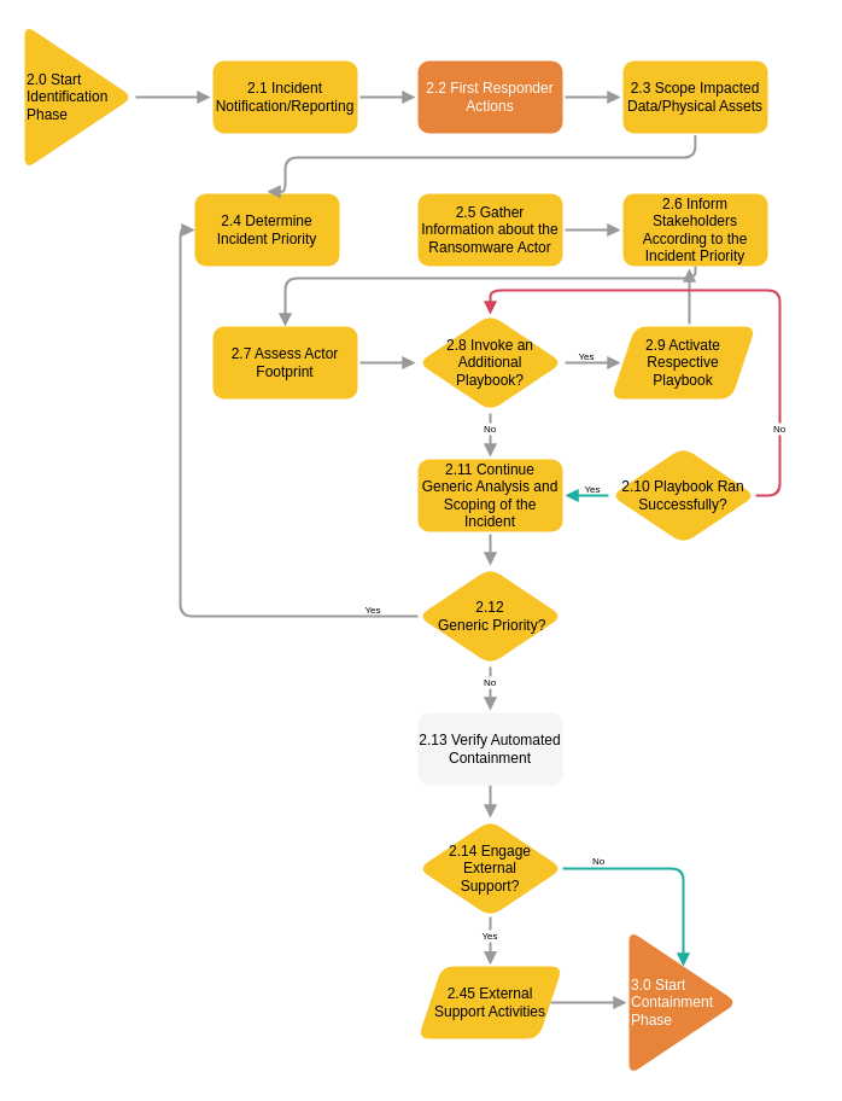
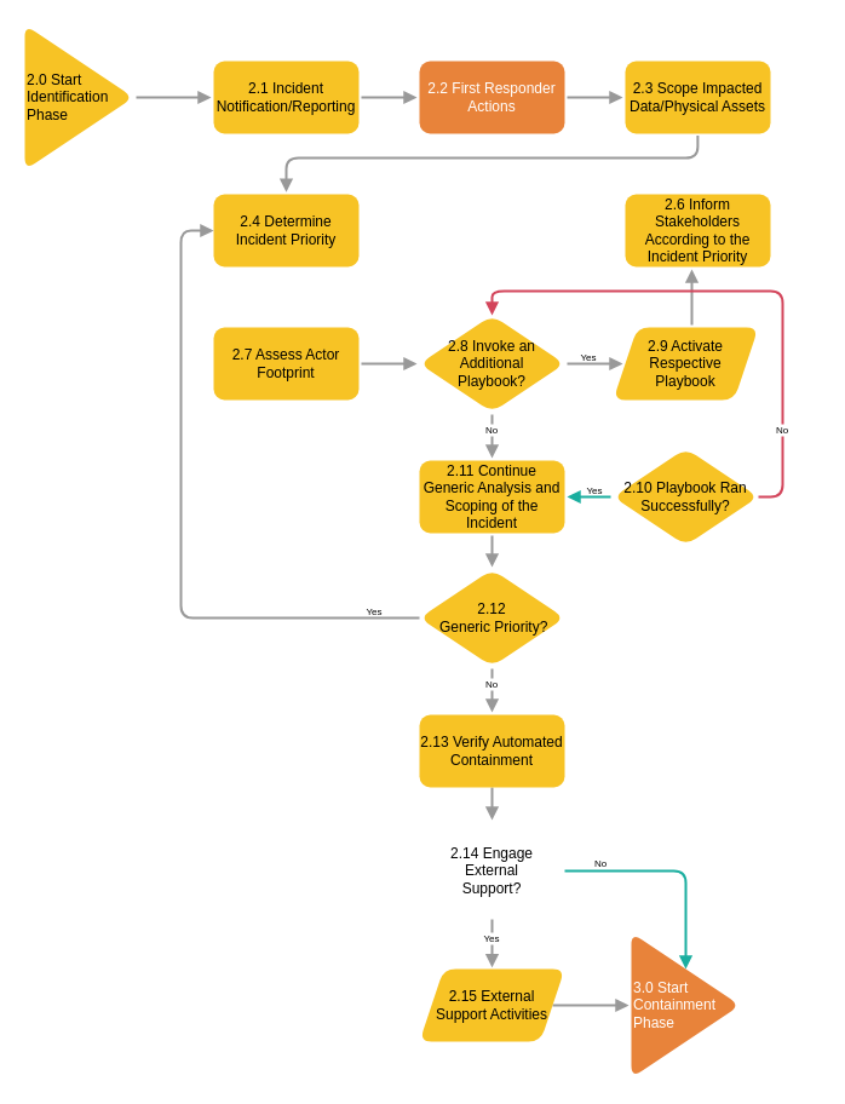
  <mxCell id="0" />
  <mxCell id="1" parent="0" />
  <mxCell id="2" value="" style="edgeStyle=orthogonalEdgeStyle;orthogonalLoop=1;jettySize=auto;html=1;strokeColor=#999999;strokeWidth=2;fontColor=#FFFFFF;startArrow=none;startFill=0;endArrow=block;endFill=1;sourcePerimeterSpacing=2;targetPerimeterSpacing=2;" parent="1" source="3" edge="1"><mxGeometry relative="1" as="geometry"><mxPoint x="174" y="80" as="targetPoint" /></mxGeometry></mxCell>
  <mxCell id="3" value="2.0 Start Identification Phase" style="triangle;whiteSpace=wrap;html=1;rounded=1;labelBackgroundColor=none;labelBorderColor=none;strokeColor=none;fontColor=default;fillColor=#F7C325;align=left;" parent="1" vertex="1"><mxGeometry x="20" y="20" width="90" height="120" as="geometry" /></mxCell>
- <mxCell id="4" value="2.4 Determine Incident Priority" style="rounded=1;whiteSpace=wrap;html=1;strokeColor=none;fillColor=#F7C325;labelBackgroundColor=none;labelBorderColor=none;fontColor=default;" parent="1" vertex="1"><mxGeometry x="161" y="160" width="120" height="60" as="geometry" /></mxCell>
+ <mxCell id="4" value="2.4 Determine Incident Priority" style="rounded=1;whiteSpace=wrap;html=1;strokeColor=none;fillColor=#F7C325;labelBackgroundColor=none;labelBorderColor=none;fontColor=default;" parent="1" vertex="1"><mxGeometry x="176" y="160" width="120" height="60" as="geometry" /></mxCell>
  <mxCell id="5" value="" style="edgeStyle=elbowEdgeStyle;rounded=1;jumpStyle=none;jumpSize=6;orthogonalLoop=1;jettySize=auto;html=1;strokeColor=#999999;strokeWidth=2;fontSize=8;fontColor=#000000;startArrow=none;startFill=0;endArrow=block;endFill=1;endSize=6;sourcePerimeterSpacing=2;targetPerimeterSpacing=2;" parent="1" edge="1"><mxGeometry relative="1" as="geometry"><mxPoint x="298" y="80" as="sourcePoint" /><mxPoint x="344" y="80" as="targetPoint" /></mxGeometry></mxCell>
  <mxCell id="6" value="" style="edgeStyle=orthogonalEdgeStyle;rounded=0;orthogonalLoop=1;jettySize=auto;html=1;endArrow=block;fontSize=8;strokeColor=#999999;fontColor=#000000;strokeWidth=2;startArrow=none;startFill=0;endFill=1;endSize=6;targetPerimeterSpacing=2;" parent="1" source="7" target="33" edge="1"><mxGeometry relative="1" as="geometry" /></mxCell>
- <mxCell id="7" value="2.45 External &lt;br&gt;Support Activities" style="shape=parallelogram;perimeter=parallelogramPerimeter;whiteSpace=wrap;html=1;fixedSize=1;rounded=1;labelBackgroundColor=none;labelBorderColor=none;strokeColor=none;fontSize=12;fontColor=default;fillColor=#F7C325;" parent="1" vertex="1"><mxGeometry x="346" y="800" width="120" height="60" as="geometry" /></mxCell>
+ <mxCell id="7" value="2.15 External &lt;br&gt;Support Activities" style="shape=parallelogram;perimeter=parallelogramPerimeter;whiteSpace=wrap;html=1;fixedSize=1;rounded=1;labelBackgroundColor=none;labelBorderColor=none;strokeColor=none;fontSize=12;fontColor=default;fillColor=#F7C325;" parent="1" vertex="1"><mxGeometry x="346" y="800" width="120" height="60" as="geometry" /></mxCell>
  <mxCell id="8" value="" style="edgeStyle=orthogonalEdgeStyle;rounded=1;orthogonalLoop=1;jettySize=auto;html=1;endArrow=block;fontSize=8;strokeColor=#999999;fontColor=#000000;strokeWidth=2;startArrow=none;startFill=0;endFill=1;endSize=6;sourcePerimeterSpacing=2;targetPerimeterSpacing=2;" parent="1" source="9" target="15" edge="1"><mxGeometry relative="1" as="geometry" /></mxCell>
  <mxCell id="9" value="2.7 Assess Actor Footprint" style="rounded=1;whiteSpace=wrap;html=1;strokeColor=none;fillColor=#F7C325;labelBackgroundColor=none;labelBorderColor=none;fontColor=default;" parent="1" vertex="1"><mxGeometry x="176" y="270" width="120" height="60" as="geometry" /></mxCell>
- <mxCell id="10" value="" style="edgeStyle=orthogonalEdgeStyle;rounded=1;jumpStyle=none;jumpSize=6;orthogonalLoop=1;jettySize=auto;html=1;strokeColor=#999999;strokeWidth=2;fontSize=8;fontColor=#000000;startArrow=none;startFill=0;endArrow=block;endFill=1;endSize=6;sourcePerimeterSpacing=2;targetPerimeterSpacing=2;exitX=0.5;exitY=1;exitDx=0;exitDy=0;entryX=0.5;entryY=0;entryDx=0;entryDy=0;" parent="1" source="44" target="9" edge="1"><mxGeometry relative="1" as="geometry"><Array as="points"><mxPoint x="576" y="230" /><mxPoint x="236" y="230" /></Array></mxGeometry></mxCell>
  <mxCell id="11" value="" style="edgeStyle=orthogonalEdgeStyle;rounded=0;orthogonalLoop=1;jettySize=auto;html=1;endArrow=block;fontSize=8;strokeColor=#999999;fontColor=#000000;strokeWidth=2;startArrow=none;startFill=0;endFill=1;endSize=6;targetPerimeterSpacing=2;" parent="1" source="12" target="32" edge="1"><mxGeometry relative="1" as="geometry" /></mxCell>
- <mxCell id="12" value="2.13 Verify Automated Containment" style="rounded=1;whiteSpace=wrap;html=1;strokeColor=none;fillColor=#f5f5f5;labelBackgroundColor=none;labelBorderColor=none;fontColor=default;" parent="1" vertex="1"><mxGeometry x="346" y="590" width="120" height="60" as="geometry" /></mxCell>
+ <mxCell id="12" value="2.13 Verify Automated Containment" style="rounded=1;whiteSpace=wrap;html=1;strokeColor=none;fillColor=#F7C325;labelBackgroundColor=none;labelBorderColor=none;fontColor=default;" parent="1" vertex="1"><mxGeometry x="346" y="590" width="120" height="60" as="geometry" /></mxCell>
  <mxCell id="13" value="" style="edgeStyle=elbowEdgeStyle;rounded=0;jumpStyle=none;jumpSize=6;orthogonalLoop=1;jettySize=auto;html=1;strokeColor=#999999;strokeWidth=2;fontSize=8;fontColor=#000000;startArrow=none;startFill=0;endArrow=block;endFill=1;endSize=6;sourcePerimeterSpacing=2;targetPerimeterSpacing=2;" parent="1" source="15" target="17" edge="1"><mxGeometry relative="1" as="geometry" /></mxCell>
  <mxCell id="14" value="" style="edgeStyle=elbowEdgeStyle;rounded=0;jumpStyle=none;jumpSize=6;orthogonalLoop=1;jettySize=auto;html=1;strokeColor=#999999;strokeWidth=2;fontSize=8;fontColor=#000000;startArrow=none;startFill=0;endArrow=block;endFill=1;endSize=6;targetPerimeterSpacing=2;" parent="1" source="22" target="21" edge="1"><mxGeometry relative="1" as="geometry" /></mxCell>
  <mxCell id="15" value="2.8 Invoke an Additional &lt;br&gt;Playbook?" style="rhombus;whiteSpace=wrap;html=1;rounded=1;labelBackgroundColor=none;labelBorderColor=none;strokeColor=none;fontColor=default;fillColor=#F7C325;" parent="1" vertex="1"><mxGeometry x="346" y="260" width="120" height="80" as="geometry" /></mxCell>
  <mxCell id="16" value="" style="edgeStyle=elbowEdgeStyle;rounded=0;jumpStyle=none;jumpSize=6;orthogonalLoop=1;jettySize=auto;html=1;strokeColor=#999999;strokeWidth=2;fontSize=8;fontColor=#000000;startArrow=none;startFill=0;endArrow=block;endFill=1;endSize=6;sourcePerimeterSpacing=2;targetPerimeterSpacing=2;" parent="1" source="17" target="44" edge="1"><mxGeometry relative="1" as="geometry" /></mxCell>
  <mxCell id="17" value="2.9 Activate Respective &lt;br&gt;Playbook" style="shape=parallelogram;perimeter=parallelogramPerimeter;whiteSpace=wrap;html=1;fixedSize=1;rounded=1;labelBackgroundColor=none;labelBorderColor=none;strokeColor=none;fontSize=12;fontColor=default;fillColor=#F7C325;" parent="1" vertex="1"><mxGeometry x="506" y="270" width="120" height="60" as="geometry" /></mxCell>
  <mxCell id="18" value="" style="edgeStyle=orthogonalEdgeStyle;rounded=1;orthogonalLoop=1;jettySize=auto;html=1;endArrow=block;fontSize=8;strokeColor=#1AAE9F;fontColor=#000000;strokeWidth=2;startArrow=none;startFill=0;endFill=1;endSize=6;sourcePerimeterSpacing=2;targetPerimeterSpacing=2;" parent="1" source="19" target="21" edge="1"><mxGeometry relative="1" as="geometry" /></mxCell>
  <mxCell id="19" value="2.10 Playbook Ran Successfully?" style="rhombus;whiteSpace=wrap;html=1;rounded=1;labelBackgroundColor=none;labelBorderColor=none;strokeColor=none;fontColor=default;fillColor=#F7C325;" parent="1" vertex="1"><mxGeometry x="506" y="370" width="120" height="80" as="geometry" /></mxCell>
  <mxCell id="20" value="" style="edgeStyle=orthogonalEdgeStyle;rounded=1;orthogonalLoop=1;jettySize=auto;html=1;endArrow=block;fontSize=8;strokeColor=#999999;fontColor=#000000;strokeWidth=2;startArrow=none;startFill=0;endFill=1;endSize=6;sourcePerimeterSpacing=2;targetPerimeterSpacing=2;" parent="1" source="21" target="26" edge="1"><mxGeometry relative="1" as="geometry" /></mxCell>
  <mxCell id="21" value="2.11 Continue Generic Analysis and Scoping of the Incident" style="rounded=1;whiteSpace=wrap;html=1;strokeColor=none;fillColor=#F7C325;labelBackgroundColor=none;labelBorderColor=none;fontColor=default;" parent="1" vertex="1"><mxGeometry x="346" y="380" width="120" height="60" as="geometry" /></mxCell>
  <mxCell id="22" value="No" style="text;html=1;strokeColor=none;fillColor=none;align=center;verticalAlign=middle;whiteSpace=wrap;rounded=0;labelBackgroundColor=none;labelBorderColor=none;fontColor=#000000;fontSize=8;" parent="1" vertex="1"><mxGeometry x="376" y="350" width="60" height="10" as="geometry" /></mxCell>
  <mxCell id="23" value="" style="edgeStyle=elbowEdgeStyle;rounded=0;jumpStyle=none;jumpSize=6;orthogonalLoop=1;jettySize=auto;html=1;strokeColor=#999999;strokeWidth=2;fontSize=8;fontColor=#000000;startArrow=none;startFill=0;endArrow=none;endFill=1;endSize=6;sourcePerimeterSpacing=2;" parent="1" source="15" target="22" edge="1"><mxGeometry relative="1" as="geometry"><mxPoint x="405.857" y="341.903" as="sourcePoint" /><mxPoint x="405.857" y="378" as="targetPoint" /></mxGeometry></mxCell>
  <mxCell id="24" value="Yes" style="text;html=1;strokeColor=none;fillColor=none;align=center;verticalAlign=middle;whiteSpace=wrap;rounded=0;labelBackgroundColor=none;labelBorderColor=none;fontColor=#000000;fontSize=8;" parent="1" vertex="1"><mxGeometry x="456" y="290" width="60" height="10" as="geometry" /></mxCell>
  <mxCell id="25" value="" style="edgeStyle=elbowEdgeStyle;rounded=0;jumpStyle=none;jumpSize=6;orthogonalLoop=1;jettySize=auto;html=1;strokeColor=#999999;strokeWidth=2;fontSize=8;fontColor=#000000;startArrow=none;startFill=0;endArrow=block;endFill=1;endSize=6;targetPerimeterSpacing=2;" parent="1" source="36" edge="1"><mxGeometry relative="1" as="geometry"><mxPoint x="406.103" y="588.07" as="targetPoint" /></mxGeometry></mxCell>
  <mxCell id="26" value="2.12&lt;br&gt;&amp;nbsp;Generic Priority?" style="rhombus;whiteSpace=wrap;html=1;rounded=1;labelBackgroundColor=none;labelBorderColor=none;strokeColor=none;fontColor=default;fillColor=#F7C325;" parent="1" vertex="1"><mxGeometry x="346" y="470" width="120" height="80" as="geometry" /></mxCell>
  <mxCell id="27" value="" style="endArrow=block;html=1;entryX=0.5;entryY=-0.029;entryDx=0;entryDy=0;strokeWidth=2;strokeColor=#999999;startArrow=none;endFill=1;targetPerimeterSpacing=2;exitX=0.499;exitY=1.027;exitDx=0;exitDy=0;entryPerimeter=0;exitPerimeter=0;edgeStyle=orthogonalEdgeStyle;" parent="1" source="41" target="4" edge="1"><mxGeometry width="50" height="50" relative="1" as="geometry"><mxPoint x="416.12" y="862.52" as="sourcePoint" /><mxPoint x="516" y="1050" as="targetPoint" /><Array as="points"><mxPoint x="576" y="130" /><mxPoint x="236" y="130" /></Array></mxGeometry></mxCell>
  <mxCell id="28" value="" style="endArrow=block;html=1;entryX=0.5;entryY=0;entryDx=0;entryDy=0;edgeStyle=orthogonalEdgeStyle;strokeWidth=2;strokeColor=#D3455B;startArrow=none;endFill=1;targetPerimeterSpacing=2;exitX=0.5;exitY=0;exitDx=0;exitDy=0;" parent="1" source="29" target="15" edge="1"><mxGeometry width="50" height="50" relative="1" as="geometry"><mxPoint x="636" y="640" as="sourcePoint" /><mxPoint x="308.88" y="210.96" as="targetPoint" /><Array as="points"><mxPoint x="646" y="240" /><mxPoint x="406" y="240" /></Array></mxGeometry></mxCell>
  <mxCell id="29" value="No" style="text;html=1;strokeColor=none;fillColor=none;align=center;verticalAlign=middle;whiteSpace=wrap;rounded=0;labelBackgroundColor=none;labelBorderColor=none;fontColor=#000000;fontSize=8;" parent="1" vertex="1"><mxGeometry x="616" y="350" width="60" height="10" as="geometry" /></mxCell>
  <mxCell id="30" value="" style="endArrow=none;html=1;edgeStyle=orthogonalEdgeStyle;strokeWidth=2;strokeColor=#D3455B;startArrow=none;endFill=1;sourcePerimeterSpacing=2;exitX=1;exitY=0.5;exitDx=0;exitDy=0;" parent="1" source="19" edge="1"><mxGeometry width="50" height="50" relative="1" as="geometry"><mxPoint x="626" y="410" as="sourcePoint" /><mxPoint x="646" y="360" as="targetPoint" /><Array as="points"><mxPoint x="646" y="410" /></Array></mxGeometry></mxCell>
  <mxCell id="31" value="" style="edgeStyle=elbowEdgeStyle;rounded=1;jumpStyle=none;jumpSize=6;orthogonalLoop=1;jettySize=auto;html=1;strokeColor=#1AAE9F;strokeWidth=2;fontSize=11;fontColor=default;startArrow=none;startFill=0;endArrow=block;endFill=1;endSize=6;sourcePerimeterSpacing=2;targetPerimeterSpacing=2;entryX=0.5;entryY=0;entryDx=0;entryDy=0;exitX=1;exitY=0.5;exitDx=0;exitDy=0;" parent="1" source="32" target="33" edge="1"><mxGeometry relative="1" as="geometry"><Array as="points"><mxPoint x="566" y="750" /></Array></mxGeometry></mxCell>
- <mxCell id="32" value="2.14 Engage &lt;br&gt;External &lt;br&gt;Support?" style="rhombus;whiteSpace=wrap;html=1;rounded=1;labelBackgroundColor=none;labelBorderColor=none;strokeColor=none;fontColor=default;fillColor=#F7C325;" parent="1" vertex="1"><mxGeometry x="346" y="679" width="120" height="80" as="geometry" /></mxCell>
+ <mxCell id="32" value="2.14 Engage &lt;br&gt;External &lt;br&gt;Support?" style="rhombus;whiteSpace=wrap;html=1;rounded=1;labelBackgroundColor=none;labelBorderColor=none;strokeColor=none;fontColor=default;fillColor=#ffffff;" parent="1" vertex="1"><mxGeometry x="346" y="679" width="120" height="80" as="geometry" /></mxCell>
  <mxCell id="33" value="3.0 Start Containment Phase" style="triangle;whiteSpace=wrap;html=1;rounded=1;labelBackgroundColor=none;labelBorderColor=none;strokeColor=none;fontColor=#FFFFFF;fillColor=#E8833A;align=left;" parent="1" vertex="1"><mxGeometry x="521" y="770" width="90" height="120" as="geometry" /></mxCell>
  <mxCell id="34" value="No" style="text;html=1;strokeColor=none;fillColor=none;align=center;verticalAlign=middle;whiteSpace=wrap;rounded=0;labelBackgroundColor=none;labelBorderColor=none;fontColor=#000000;fontSize=8;" parent="1" vertex="1"><mxGeometry x="466" y="708" width="60" height="10" as="geometry" /></mxCell>
  <mxCell id="35" value="Yes" style="text;html=1;strokeColor=none;fillColor=none;align=center;verticalAlign=middle;whiteSpace=wrap;rounded=0;labelBackgroundColor=none;labelBorderColor=none;fontColor=#000000;fontSize=8;" parent="1" vertex="1"><mxGeometry x="376" y="770" width="60" height="10" as="geometry" /></mxCell>
  <mxCell id="36" value="No" style="text;html=1;strokeColor=none;fillColor=none;align=center;verticalAlign=middle;whiteSpace=wrap;rounded=0;labelBackgroundColor=none;labelBorderColor=none;fontColor=#000000;fontSize=8;" parent="1" vertex="1"><mxGeometry x="376" y="560" width="60" height="10" as="geometry" /></mxCell>
  <mxCell id="37" value="" style="edgeStyle=elbowEdgeStyle;rounded=0;jumpStyle=none;jumpSize=6;orthogonalLoop=1;jettySize=auto;html=1;strokeColor=#999999;strokeWidth=2;fontSize=8;fontColor=#000000;startArrow=none;startFill=0;endArrow=none;endFill=1;endSize=6;sourcePerimeterSpacing=2;" parent="1" source="26" target="36" edge="1"><mxGeometry relative="1" as="geometry"><mxPoint x="405.983" y="551.989" as="sourcePoint" /><mxPoint x="405.983" y="588.011" as="targetPoint" /></mxGeometry></mxCell>
  <mxCell id="38" value="2.1 Incident Notification/Reporting" style="rounded=1;whiteSpace=wrap;html=1;strokeColor=none;fillColor=#F7C325;labelBackgroundColor=none;labelBorderColor=none;fontColor=default;" parent="1" vertex="1"><mxGeometry x="176" y="50" width="120" height="60" as="geometry" /></mxCell>
  <mxCell id="39" value="" style="edgeStyle=orthogonalEdgeStyle;rounded=1;orthogonalLoop=1;jettySize=auto;html=1;endArrow=block;fontSize=8;strokeColor=#999999;fontColor=#000000;strokeWidth=2;startArrow=none;startFill=0;endFill=1;endSize=6;sourcePerimeterSpacing=2;targetPerimeterSpacing=2;" parent="1" source="40" target="41" edge="1"><mxGeometry relative="1" as="geometry" /></mxCell>
  <mxCell id="40" value="2.2 First Responder Actions" style="rounded=1;whiteSpace=wrap;html=1;strokeColor=none;fillColor=#E8833A;labelBackgroundColor=none;labelBorderColor=none;fontColor=#FFFFFF;align=center;" parent="1" vertex="1"><mxGeometry x="346" y="50" width="120" height="60" as="geometry" /></mxCell>
  <mxCell id="41" value="2.3 Scope Impacted Data/Physical Assets" style="rounded=1;whiteSpace=wrap;html=1;strokeColor=none;fillColor=#F7C325;labelBackgroundColor=none;labelBorderColor=none;fontColor=default;" parent="1" vertex="1"><mxGeometry x="516" y="50" width="120" height="60" as="geometry" /></mxCell>
- <mxCell id="42" value="" style="edgeStyle=orthogonalEdgeStyle;rounded=1;orthogonalLoop=1;jettySize=auto;html=1;endArrow=block;fontSize=8;strokeColor=#999999;fontColor=#000000;strokeWidth=2;startArrow=none;startFill=0;endFill=1;endSize=6;sourcePerimeterSpacing=2;targetPerimeterSpacing=2;" parent="1" source="43" target="44" edge="1"><mxGeometry relative="1" as="geometry" /></mxCell>
- <mxCell id="43" value="2.5 Gather Information about the Ransomware Actor" style="rounded=1;whiteSpace=wrap;html=1;strokeColor=none;fillColor=#F7C325;labelBackgroundColor=none;labelBorderColor=none;fontColor=default;" parent="1" vertex="1"><mxGeometry x="346" y="160" width="120" height="60" as="geometry" /></mxCell>
  <mxCell id="44" value="2.6 Inform Stakeholders According to the Incident Priority" style="rounded=1;whiteSpace=wrap;html=1;strokeColor=none;fillColor=#F7C325;labelBackgroundColor=none;labelBorderColor=none;fontColor=default;" parent="1" vertex="1"><mxGeometry x="516" y="160" width="120" height="60" as="geometry" /></mxCell>
  <mxCell id="45" value="" style="edgeStyle=orthogonalEdgeStyle;rounded=1;jumpStyle=none;jumpSize=6;orthogonalLoop=1;jettySize=auto;html=1;strokeColor=#999999;strokeWidth=2;fontSize=8;fontColor=#000000;startArrow=none;startFill=0;endArrow=block;endFill=1;endSize=6;sourcePerimeterSpacing=2;targetPerimeterSpacing=2;exitX=0;exitY=0.5;exitDx=0;exitDy=0;entryX=0;entryY=0.5;entryDx=0;entryDy=0;" parent="1" source="26" target="4" edge="1"><mxGeometry relative="1" as="geometry"><mxPoint x="586" y="230" as="sourcePoint" /><mxPoint x="246" y="280" as="targetPoint" /><Array as="points"><mxPoint x="149" y="510" /><mxPoint x="149" y="190" /></Array></mxGeometry></mxCell>
  <mxCell id="46" value="Yes" style="text;html=1;strokeColor=none;fillColor=none;align=center;verticalAlign=middle;whiteSpace=wrap;rounded=0;labelBackgroundColor=none;labelBorderColor=none;fontColor=#000000;fontSize=8;" parent="1" vertex="1"><mxGeometry x="279" y="500" width="60" height="10" as="geometry" /></mxCell>
  <mxCell id="47" value="" style="endArrow=block;html=1;rounded=0;exitX=0.5;exitY=1;exitDx=0;exitDy=0;entryX=0.5;entryY=-0.02;entryDx=0;entryDy=0;entryPerimeter=0;fontSize=8;strokeColor=#999999;fontColor=#000000;strokeWidth=2;startArrow=none;startFill=0;endFill=1;endSize=6;targetPerimeterSpacing=2;" parent="1" source="35" target="7" edge="1"><mxGeometry width="50" height="50" relative="1" as="geometry"><mxPoint x="429" y="800" as="sourcePoint" /><mxPoint x="479" y="750" as="targetPoint" /></mxGeometry></mxCell>
  <mxCell id="48" value="" style="endArrow=none;html=1;rounded=0;exitX=0.5;exitY=0;exitDx=0;exitDy=0;entryX=0.5;entryY=1;entryDx=0;entryDy=0;fontSize=8;strokeColor=#999999;fontColor=#000000;strokeWidth=2;startArrow=none;startFill=0;endFill=0;endSize=6;targetPerimeterSpacing=2;" parent="1" source="35" target="32" edge="1"><mxGeometry width="50" height="50" relative="1" as="geometry"><mxPoint x="429" y="770" as="sourcePoint" /><mxPoint x="479" y="720" as="targetPoint" /></mxGeometry></mxCell>
  <mxCell id="49" value="Yes" style="text;html=1;strokeColor=none;fillColor=none;align=center;verticalAlign=middle;whiteSpace=wrap;rounded=0;labelBackgroundColor=none;labelBorderColor=none;fontColor=#000000;fontSize=8;" parent="1" vertex="1"><mxGeometry x="461" y="400" width="60" height="10" as="geometry" /></mxCell>
